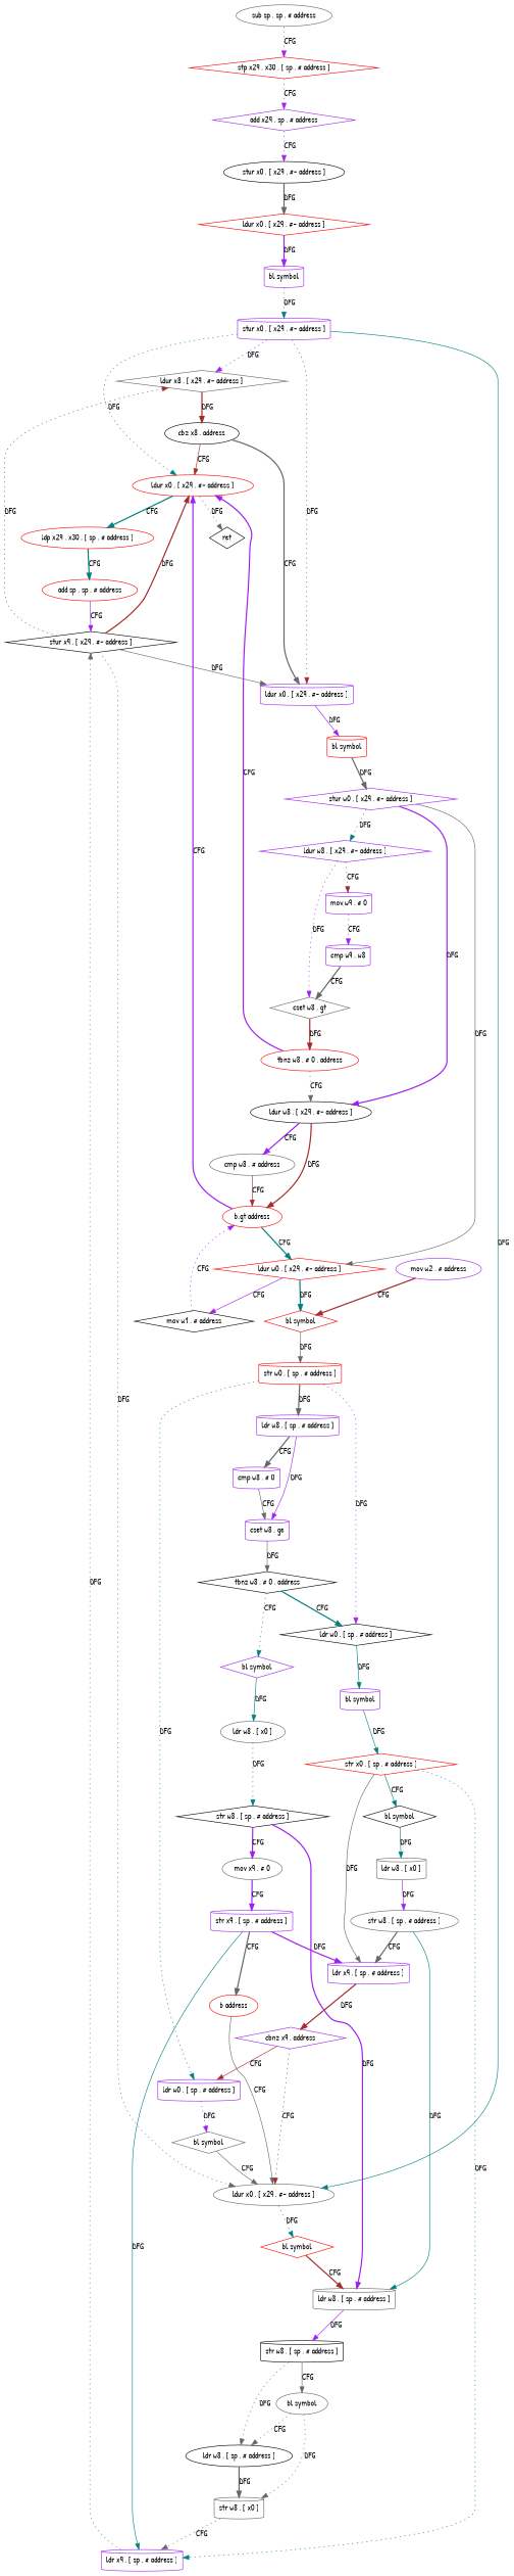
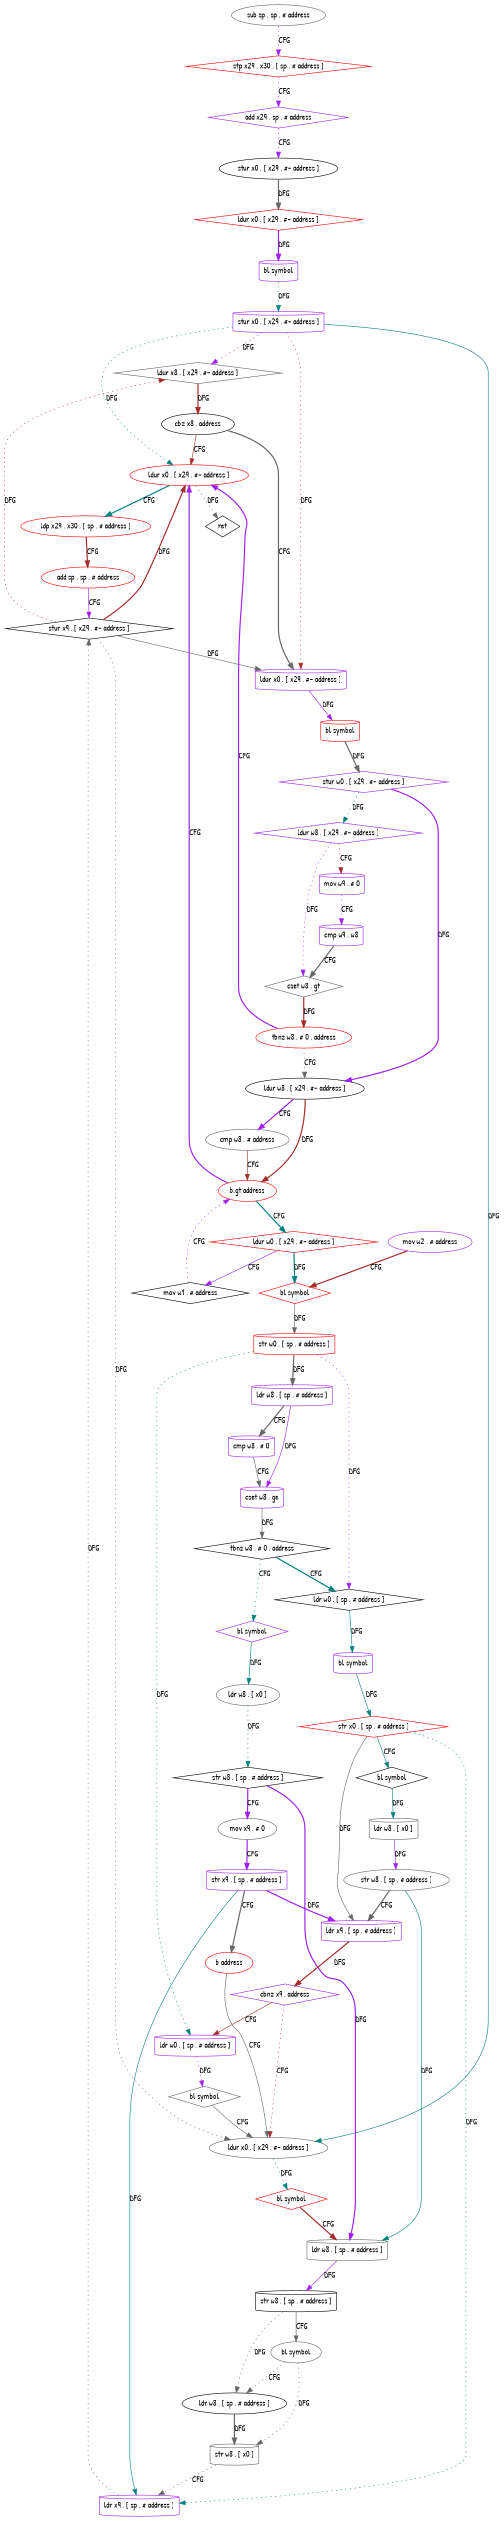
  digraph {
    fontname="Patrick Hand"
    node [color=purple fontname="Patrick Hand" shape=diamond]
    edge [color=gray40 fontname="Patrick Hand" style=bold]
    n1 [color=gray40 label="sub sp , sp , # address" shape=ellipse]
    n2 [color=red label="stp x29 , x30 , [ sp , # address ]"]
    n3 [label="add x29 , sp , # address"]
    n4 [color=black label="stur x0 , [ x29 , #- address ]" shape=ellipse]
    n5 [color=red label="ldur x0 , [ x29 , #- address ]"]
    n6 [label="bl symbol" shape=cylinder]
    n7 [label="stur x0 , [ x29 , #- address ]" shape=cylinder]
    n8 [color=gray40 label="ldur x8 , [ x29 , #- address ]"]
    n9 [color=red label="ldur x0 , [ x29 , #- address ]" shape=ellipse]
    n10 [label="ldur x0 , [ x29 , #- address ]" shape=cylinder]
    n11 [color=gray40 label="ldur x0 , [ x29 , #- address ]" shape=ellipse]
    n12 [color=black label="cbz x8 , address" shape=ellipse]
    n13 [color=red label="ldp x29 , x30 , [ sp , # address ]" shape=ellipse]
    n14 [color=black label=ret]
    n15 [color=red label="bl symbol" shape=cylinder]
    n16 [color=red label="bl symbol"]
    n17 [color=red label="add sp , sp , # address" shape=ellipse]
    n18 [label="stur w0 , [ x29 , #- address ]"]
    n19 [color=black label="stur x9 , [ x29 , #- address ]"]
    n20 [label="ldur w8 , [ x29 , #- address ]"]
    n21 [color=black label="ldur w8 , [ x29 , #- address ]" shape=ellipse]
    n22 [color=red label="ldur w0 , [ x29 , #- address ]"]
    n23 [label="mov w9 , # 0" shape=cylinder]
    n24 [color=gray40 label="cset w8 , gt"]
    n25 [color=gray40 label="cmp w8 , # address" shape=ellipse]
    n26 [color=red label="b.gt address" shape=ellipse]
    n27 [color=black label="mov w1 , # address"]
    n28 [color=red label="bl symbol"]
    n29 [label="cmp w9 , w8" shape=cylinder]
    n30 [color=red label="tbnz w8 , # 0 , address" shape=ellipse]
    n31 [color=red label="str w0 , [ sp , # address ]" shape=cylinder]
    n32 [label="mov w2 , # address" shape=ellipse]
    n33 [label="ldr w8 , [ sp , # address ]" shape=cylinder]
    n34 [color=black label="ldr w0 , [ sp , # address ]"]
    n35 [label="ldr w0 , [ sp , # address ]" shape=cylinder]
    n36 [label="cmp w8 , # 0" shape=cylinder]
    n37 [label="cset w8 , ge" shape=cylinder]
    n38 [label="bl symbol" shape=cylinder]
    n39 [color=gray40 label="bl symbol"]
    n40 [color=black label="tbnz w8 , # 0 , address"]
    n41 [label="bl symbol"]
    n42 [color=gray40 label="ldr w8 , [ x0 ]" shape=ellipse]
    n43 [color=red label="str x0 , [ sp , # address ]"]
    n44 [color=black label="str w8 , [ sp , # address ]"]
    n45 [color=black label="bl symbol"]
    n46 [label="ldr x9 , [ sp , # address ]" shape=cylinder]
    n47 [label="ldr x9 , [ sp , # address ]" shape=cylinder]
    n48 [color=gray40 label="ldr w8 , [ x0 ]" shape=cylinder]
    n49 [label="cbnz x9 , address"]
    n50 [color=gray40 label="str w8 , [ sp , # address ]" shape=ellipse]
    n51 [color=gray40 label="ldr w8 , [ sp , # address ]" shape=cylinder]
    n52 [color=black label="str w8 , [ sp , # address ]" shape=cylinder]
    n53 [color=gray40 label="mov x9 , # 0" shape=ellipse]
    n54 [label="str x9 , [ sp , # address ]" shape=cylinder]
    n55 [color=red label="b address" shape=ellipse]
    n56 [color=gray40 label="bl symbol" shape=ellipse]
    n57 [color=black label="ldr w8 , [ sp , # address ]" shape=ellipse]
    n58 [color=gray40 label="str w8 , [ x0 ]" shape=cylinder]
    n1 -> n2 [color=purple label=CFG style=dotted]
    n2 -> n3 [color=purple label=CFG style=dotted]
    n3 -> n4 [color=purple label=CFG style=dotted]
    n4 -> n5 [label=DFG]
    n5 -> n6 [color=purple label=DFG]
    n6 -> n7 [color=teal label=DFG style=dotted]
    n7 -> n8 [color=purple label=DFG style=dotted]
    n7 -> n9 [color=teal label=DFG style=dotted]
    n7 -> n10 [color=brown label=DFG style=dotted]
    n7 -> n11 [color=teal label=DFG style=solid]
    n8 -> n12 [color=brown label=DFG]
    n9 -> n13 [color=teal label=CFG]
    n9 -> n14 [label=DFG style=dotted]
    n10 -> n15 [color=purple label=DFG style=solid]
    n11 -> n16 [color=teal label=DFG style=dotted]
    n12 -> n9 [color=brown label=CFG style=solid]
    n12 -> n10 [label=CFG]
-   n13 -> n17 [color=teal label=CFG]
+   n13 -> n17 [color=brown label=CFG]
    n15 -> n18 [label=DFG]
    n16 -> n51 [color=brown label=CFG]
    n17 -> n19 [color=purple label=CFG style=solid]
    n18 -> n20 [color=teal label=DFG style=dotted]
    n18 -> n21 [color=purple label=DFG]
-   n18 -> n22 [label=DFG style=solid]
    n19 -> n8 [color=brown label=DFG style=dotted]
    n19 -> n9 [color=brown label=DFG]
    n19 -> n10 [label=DFG style=solid]
    n19 -> n11 [label=DFG style=dotted]
    n20 -> n23 [color=brown label=CFG style=dotted]
    n20 -> n24 [color=purple label=DFG style=dotted]
    n21 -> n25 [color=purple label=CFG]
    n21 -> n26 [color=brown label=DFG]
    n22 -> n27 [color=purple label=CFG style=solid]
    n22 -> n28 [color=teal label=DFG]
    n23 -> n29 [color=purple label=CFG style=dotted]
    n24 -> n30 [color=brown label=DFG]
    n25 -> n26 [color=brown label=CFG style=solid]
    n26 -> n9 [color=purple label=CFG]
    n26 -> n22 [color=teal label=CFG]
    n27 -> n26 [color=purple label=CFG style=dotted]
    n28 -> n31 [label=DFG style=solid]
    n29 -> n24 [label=CFG]
    n30 -> n9 [color=purple label=CFG]
    n30 -> n21 [label=CFG style=dotted]
    n31 -> n33 [label=DFG]
    n31 -> n34 [color=purple label=DFG style=dotted]
    n31 -> n35 [color=teal label=DFG style=dotted]
    n32 -> n28 [color=brown label=CFG]
    n33 -> n36 [label=CFG]
    n33 -> n37 [color=purple label=DFG style=solid]
    n34 -> n38 [color=teal label=DFG style=solid]
    n35 -> n39 [color=purple label=DFG style=dotted]
    n36 -> n37 [label=CFG style=solid]
    n37 -> n40 [label=DFG style=solid]
    n38 -> n43 [color=teal label=DFG style=solid]
    n39 -> n11 [label=CFG style=solid]
    n40 -> n34 [color=teal label=CFG]
    n40 -> n41 [color=teal label=CFG style=dotted]
    n41 -> n42 [color=teal label=DFG style=solid]
    n42 -> n44 [color=teal label=DFG style=dotted]
    n43 -> n45 [color=teal label=CFG style=solid]
    n43 -> n46 [label=DFG style=solid]
    n43 -> n47 [color=teal label=DFG style=dotted]
    n44 -> n51 [color=purple label=DFG]
    n44 -> n53 [color=purple label=CFG]
    n45 -> n48 [color=teal label=DFG style=solid]
    n46 -> n49 [color=brown label=DFG]
    n47 -> n19 [label=DFG style=dotted]
    n48 -> n50 [color=purple label=DFG style=solid]
    n49 -> n11 [color=brown label=CFG style=dotted]
    n49 -> n35 [color=brown label=CFG style=solid]
    n50 -> n46 [label=CFG]
    n50 -> n51 [color=teal label=DFG style=solid]
    n51 -> n52 [color=purple label=DFG style=solid]
    n52 -> n56 [label=CFG style=solid]
    n52 -> n57 [label=DFG style=dotted]
    n53 -> n54 [color=purple label=CFG]
    n54 -> n46 [color=purple label=DFG]
    n54 -> n47 [color=teal label=DFG style=solid]
    n54 -> n55 [label=CFG]
    n55 -> n11 [label=CFG style=solid]
    n56 -> n57 [label=CFG style=dotted]
    n56 -> n58 [label=DFG style=dotted]
    n57 -> n58 [label=DFG]
    n58 -> n47 [label=CFG style=dotted]
  }
